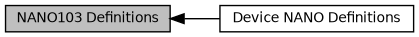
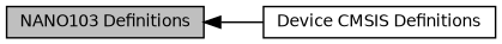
  digraph {
    rankdir=LR
    node [color=black fontname=Helvetica fontsize=10 shape=box style=filled]
-   n1 [fillcolor=white height=0.2 label="Device NANO Definitions" width=0.4]
+   n1 [fillcolor=white height=0.2 label="Device CMSIS Definitions" width=0.4]
    n2 [fillcolor=grey75 fontcolor=black height=0.2 label="NANO103 Definitions" width=0.4]
    n2 -> n1 [dir=back fontname=Helvetica fontsize=10 labelfontname=Helvetica labelfontsize=10 shape=plaintext style=solid]
  }
